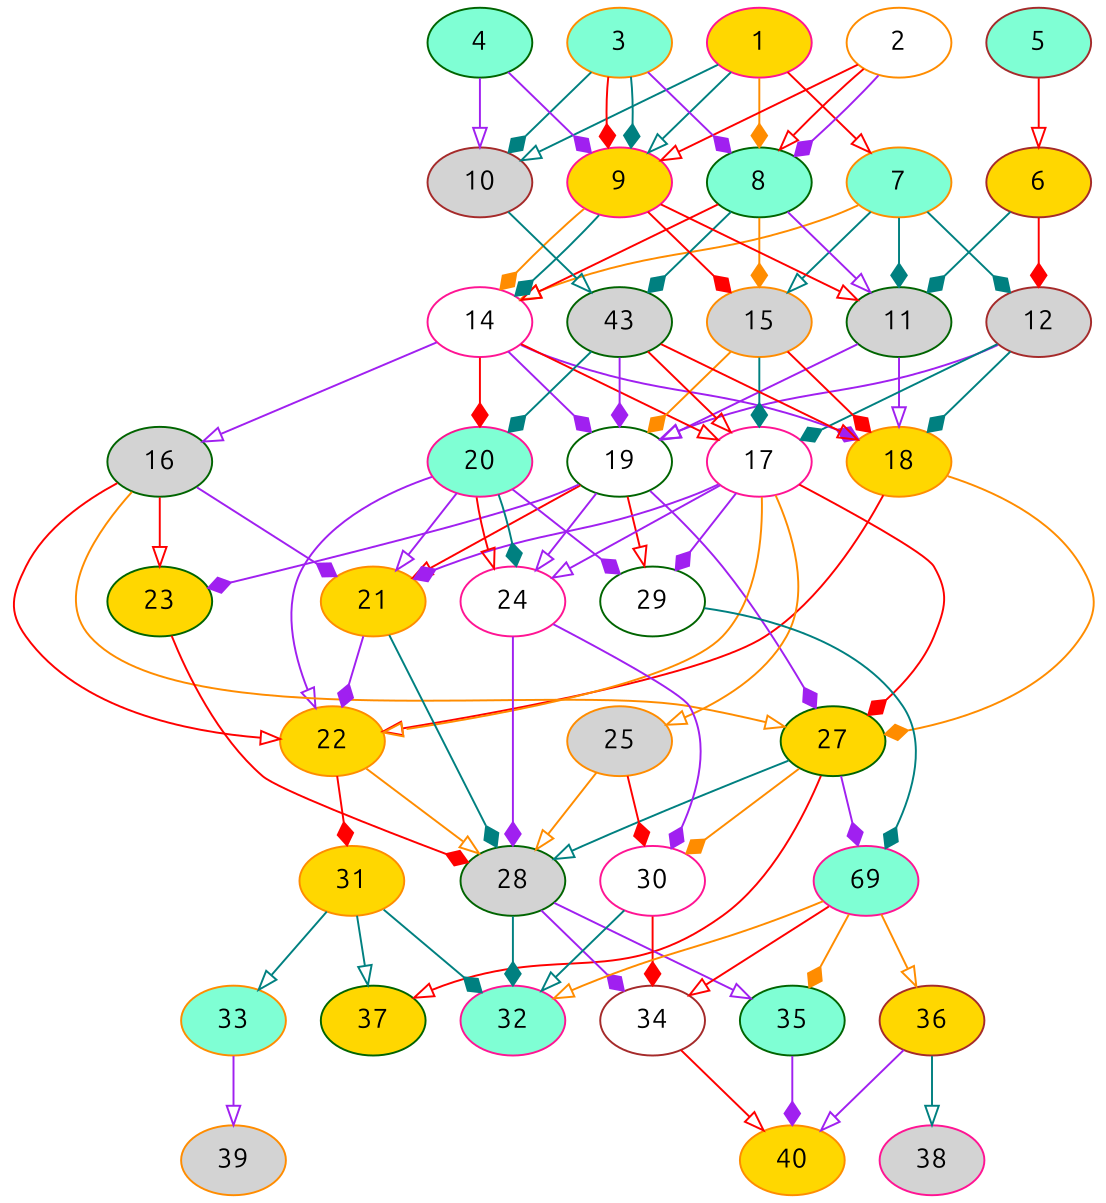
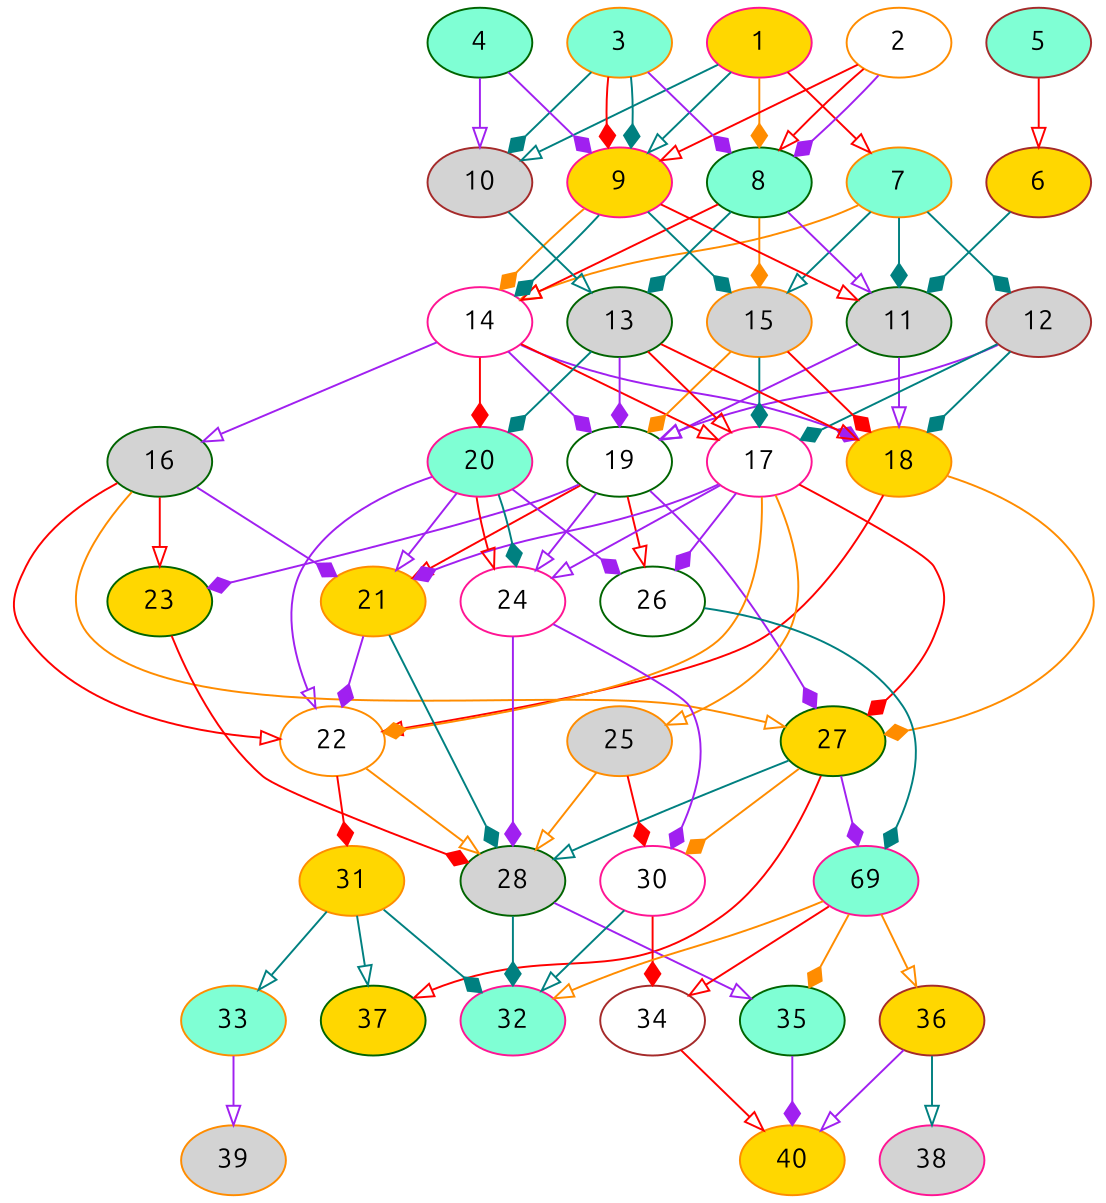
  digraph {
    fontname=Ubuntu
    node [alpha=0.07 color=darkorange fillcolor=gold fontname=Ubuntu style=filled]
    edge [arrowhead=diamond color=purple fontname=Ubuntu]
    1 [alpha=0.16 color=deeppink expect_size=18441216]
    7 [alpha=0.02 expect_size=8495104 fillcolor=aquamarine]
    8 [alpha=0.06 color=darkgreen expect_size=51506176 fillcolor=aquamarine]
    9 [alpha=0.12 color=deeppink expect_size=19089408]
    10 [alpha=0.05 color=brown expect_size=9572352 fillcolor=lightgrey]
    11 [color=darkgreen expect_size=51960832 fillcolor=lightgrey]
    12 [color=brown expect_size=43108352 fillcolor=lightgrey]
    14 [alpha=0.13 color=deeppink expect_size=44417024 fillcolor=white]
    15 [alpha=0.05 expect_size=23392256 fillcolor=lightgrey]
-   13 [alpha=0.16 color=darkgreen expect_size=35705856 fillcolor=lightgrey label=43]
+   13 [alpha=0.16 color=darkgreen expect_size=35705856 fillcolor=lightgrey]
    18 [alpha=0.08 expect_size=10419200]
    19 [alpha=0.05 color=darkgreen expect_size=25140224 fillcolor=white]
    17 [alpha=0.17 color=deeppink expect_size=6629376 fillcolor=white]
    20 [color=deeppink expect_size=6864896 fillcolor=aquamarine]
    16 [alpha=0.13 color=darkgreen expect_size=21131264 fillcolor=lightgrey]
    2 [alpha=0.17 expect_size=8269824 fillcolor=white]
    3 [alpha=0.04 expect_size=22318080 fillcolor=aquamarine]
    4 [alpha=0.11 color=darkgreen expect_size=35127296 fillcolor=aquamarine]
    5 [alpha=0.19 color=brown expect_size=35460096 fillcolor=aquamarine]
    6 [alpha=0.14 color=brown expect_size=18802688]
-   22 [alpha=0.02 expect_size=36248576]
+   22 [alpha=0.02 expect_size=36248576 fillcolor=white]
    27 [alpha=0.03 color=darkgreen expect_size=19904512]
    21 [alpha=0.14 expect_size=18843648]
    23 [alpha=0.18 color=darkgreen expect_size=52098048]
    24 [alpha=0.06 color=deeppink expect_size=41547776 fillcolor=white]
-   26 [alpha=0.14 color=darkgreen expect_size=35334144 fillcolor=white label=29]
+   26 [alpha=0.14 color=darkgreen expect_size=35334144 fillcolor=white]
    25 [expect_size=24336384 fillcolor=lightgrey]
    28 [alpha=0.10 color=darkgreen expect_size=13798400 fillcolor=lightgrey]
    31 [alpha=0.15 expect_size=13121536]
    30 [alpha=0.20 color=deeppink expect_size=44519424 fillcolor=white]
    n31 [alpha=0.04 color=deeppink expect_size=32399360 fillcolor=aquamarine label=69]
    37 [alpha=0.12 color=darkgreen expect_size=18015232]
    32 [color=deeppink expect_size=45775872 fillcolor=aquamarine]
    34 [alpha=0.12 color=brown expect_size=46282752 fillcolor=white]
    35 [alpha=0.01 color=darkgreen expect_size=13910016 fillcolor=aquamarine]
    33 [alpha=0.11 expect_size=51137536 fillcolor=aquamarine]
    36 [alpha=0.16 color=brown expect_size=31425536]
    40 [alpha=0.04 expect_size=11572224]
    39 [alpha=0.17 expect_size=48812032 fillcolor=lightgrey]
    38 [alpha=0.10 color=deeppink expect_size=24117248 fillcolor=lightgrey]
    1 -> 7 [arrowhead=onormal color=red]
    1 -> 8 [color=darkorange]
    1 -> 9 [arrowhead=onormal color=teal]
    1 -> 10 [arrowhead=onormal color=teal]
    7 -> 11 [color=teal]
    7 -> 12 [color=teal]
    7 -> 14 [arrowhead=onormal color=darkorange]
    7 -> 15 [arrowhead=onormal color=teal]
    8 -> 11 [arrowhead=onormal]
    8 -> 14 [arrowhead=onormal color=red]
    8 -> 15 [color=darkorange]
    8 -> 13 [color=teal]
    9 -> 11 [arrowhead=onormal color=red]
    9 -> 14 [color=darkorange]
    9 -> 14 [color=teal]
-   9 -> 15 [color=red]
+   9 -> 15 [color=teal]
    10 -> 13 [arrowhead=onormal color=teal]
    11 -> 18 [arrowhead=onormal]
    11 -> 19 [arrowhead=onormal]
    12 -> 18 [color=teal]
    12 -> 19 [arrowhead=onormal]
    12 -> 17 [color=teal]
    14 -> 18
    14 -> 19
    14 -> 17 [arrowhead=onormal color=red]
    14 -> 20 [color=red]
    14 -> 16 [arrowhead=onormal]
    15 -> 18 [color=red]
    15 -> 19 [color=darkorange]
    15 -> 17 [color=teal]
    13 -> 18 [arrowhead=onormal color=red]
    13 -> 19
    13 -> 17 [arrowhead=onormal color=red]
    13 -> 20 [color=teal]
    18 -> 22 [arrowhead=onormal color=red]
    18 -> 27 [color=darkorange]
    19 -> 27
    19 -> 21 [arrowhead=onormal color=red]
    19 -> 23
    19 -> 24 [arrowhead=onormal]
    19 -> 26 [arrowhead=onormal color=red]
-   17 -> 22 [arrowhead=onormal color=darkorange]
+   17 -> 22 [color=darkorange]
    17 -> 27 [color=red]
    17 -> 21
    17 -> 24 [arrowhead=onormal]
    17 -> 26
    17 -> 25 [arrowhead=onormal color=darkorange]
    20 -> 22 [arrowhead=onormal]
    20 -> 21 [arrowhead=onormal]
    20 -> 24 [arrowhead=onormal color=red]
    20 -> 24 [color=teal]
    20 -> 26
    16 -> 22 [arrowhead=onormal color=red]
    16 -> 27 [arrowhead=onormal color=darkorange]
    16 -> 21
    16 -> 23 [arrowhead=onormal color=red]
    2 -> 8 [arrowhead=onormal color=red]
    2 -> 8
    2 -> 9 [arrowhead=onormal color=red]
    3 -> 8
    3 -> 9 [color=red]
    3 -> 9 [color=teal]
    3 -> 10 [color=teal]
    4 -> 9
    4 -> 10 [arrowhead=onormal]
    5 -> 6 [arrowhead=onormal color=red]
    6 -> 11 [color=teal]
-   6 -> 12 [color=red]
    22 -> 28 [arrowhead=onormal color=darkorange]
    22 -> 31 [color=red]
    27 -> 28 [arrowhead=onormal color=teal]
    27 -> 30 [color=darkorange]
    27 -> n31
    27 -> 37 [arrowhead=onormal color=red]
    21 -> 22
    21 -> 28 [color=teal]
    23 -> 28 [color=red]
    24 -> 28
    24 -> 30
    26 -> n31 [color=teal]
    25 -> 28 [arrowhead=onormal color=darkorange]
    25 -> 30 [color=red]
    28 -> 32 [color=teal]
-   28 -> 34
    28 -> 35 [arrowhead=onormal]
    31 -> 37 [arrowhead=onormal color=teal]
    31 -> 32 [color=teal]
    31 -> 33 [arrowhead=onormal color=teal]
    30 -> 32 [arrowhead=onormal color=teal]
    30 -> 34 [color=red]
    n31 -> 32 [arrowhead=onormal color=darkorange]
    n31 -> 34 [arrowhead=onormal color=red]
    n31 -> 35 [color=darkorange]
    n31 -> 36 [arrowhead=onormal color=darkorange]
    34 -> 40 [arrowhead=onormal color=red]
    35 -> 40
    33 -> 39 [arrowhead=onormal]
    36 -> 40 [arrowhead=onormal]
    36 -> 38 [arrowhead=onormal color=teal]
  }
